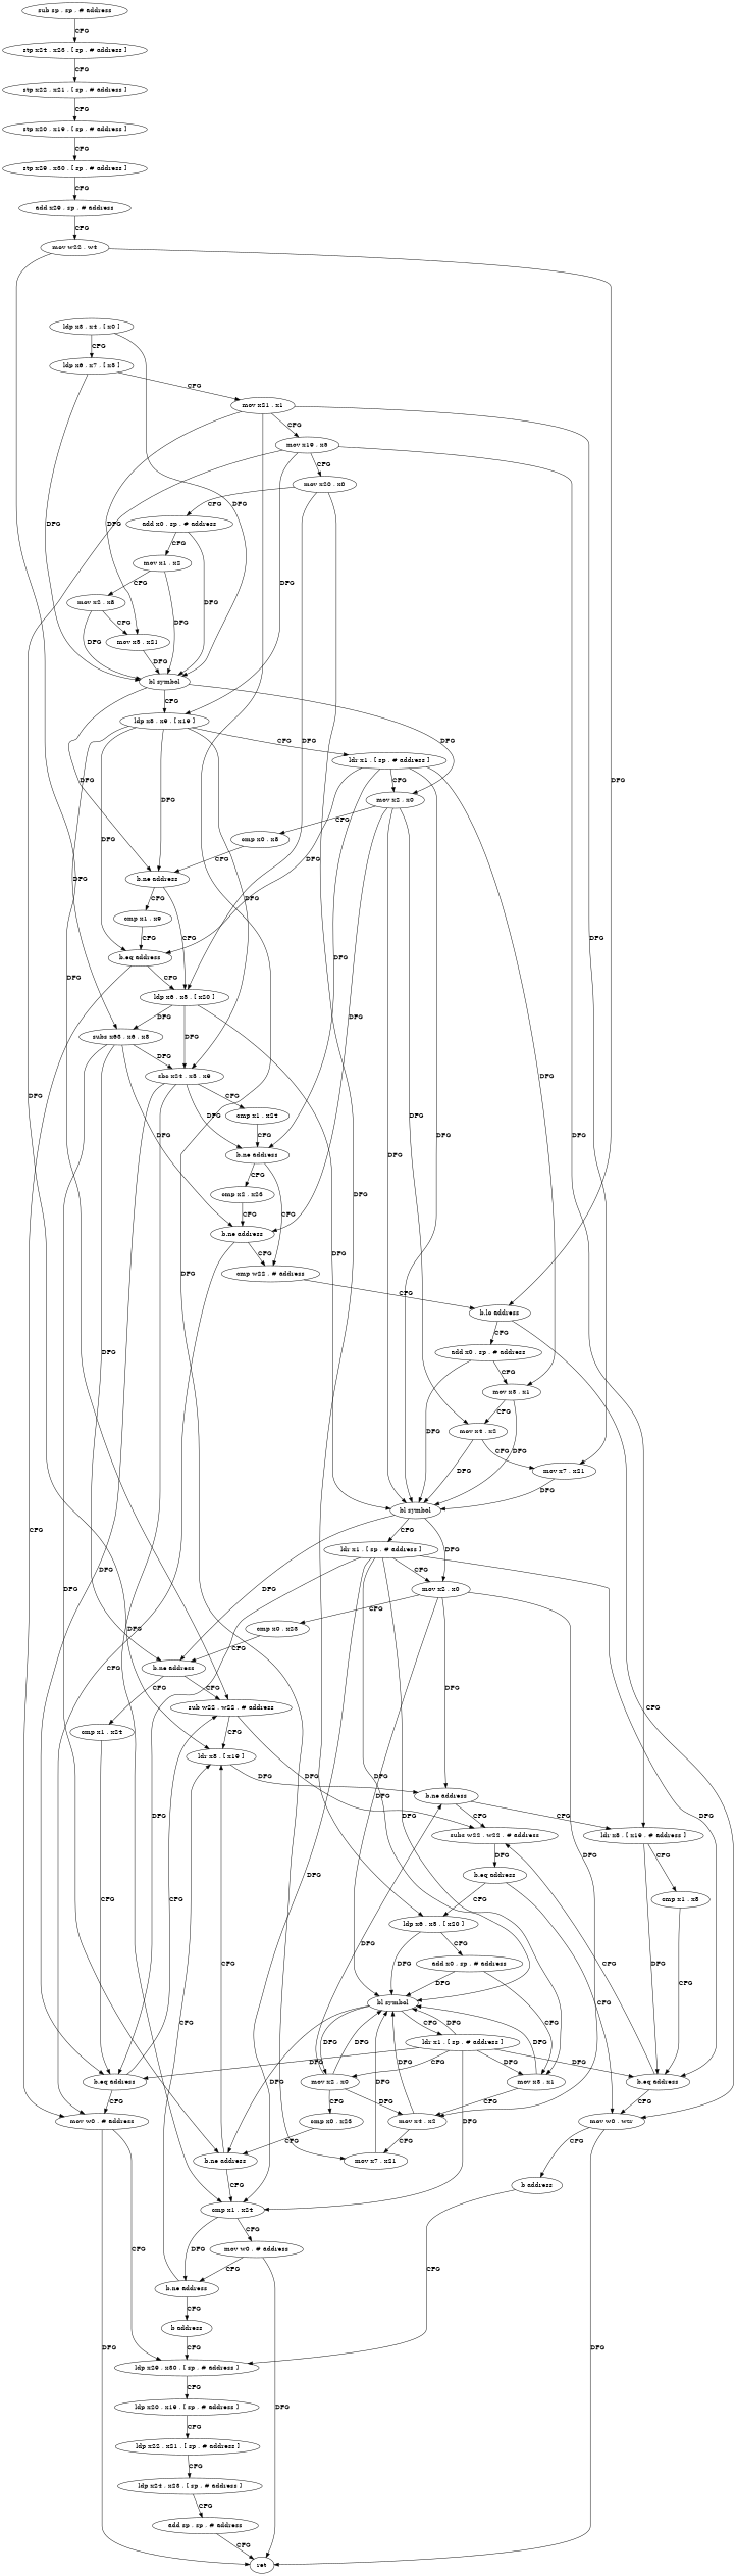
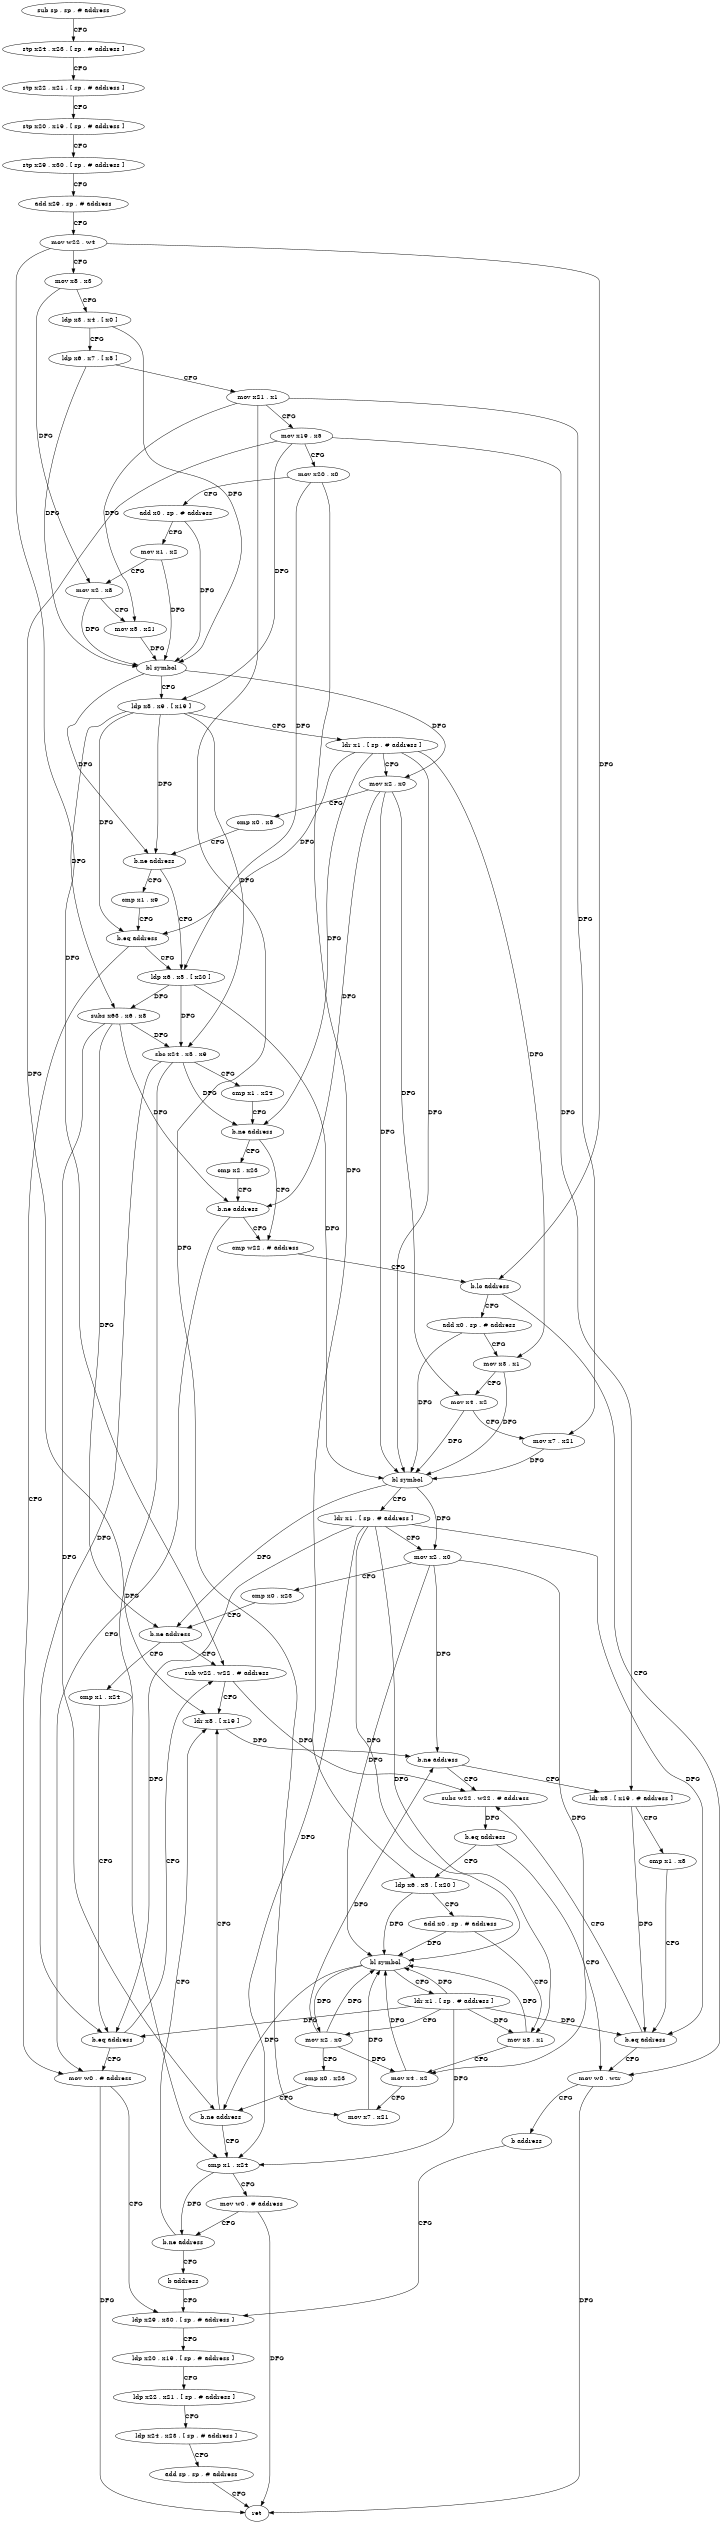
  digraph {
    n1 [label="sub sp , sp , # address"]
    n2 [label="stp x24 , x23 , [ sp , # address ]"]
    n3 [label="stp x22 , x21 , [ sp , # address ]"]
    n4 [label="stp x20 , x19 , [ sp , # address ]"]
    n5 [label="stp x29 , x30 , [ sp , # address ]"]
    n6 [label="add x29 , sp , # address"]
    n7 [label="mov w22 , w4"]
+   n8 [label="mov x8 , x3"]
    n9 [label="b.lo address"]
    n10 [label="sub w22 , w22 , # address"]
    n11 [label="ldp x3 , x4 , [ x0 ]"]
    n12 [label="mov x2 , x8"]
    n13 [label="mov w0 , wzr"]
    n14 [label="add x0 , sp , # address"]
    n15 [label="ldr x8 , [ x19 ]"]
    n16 [label="subs w22 , w22 , # address"]
    n17 [label="ldp x6 , x7 , [ x5 ]"]
    n18 [label="bl symbol"]
    n19 [label="mov x5 , x21"]
    n20 [label="mov x21 , x1"]
    n21 [label="ldp x8 , x9 , [ x19 ]"]
    n22 [label="mov x2 , x0"]
    n23 [label="b.ne address"]
    n24 [label="mov x19 , x5"]
    n25 [label="mov x7 , x21"]
    n26 [label="mov x7 , x21"]
    n27 [label="mov x20 , x0"]
    n28 [label="ldr x8 , [ x19 , # address ]"]
    n29 [label="bl symbol"]
    n30 [label="bl symbol"]
    n31 [label="add x0 , sp , # address"]
    n32 [label="ldp x6 , x5 , [ x20 ]"]
    n33 [label="ldp x6 , x5 , [ x20 ]"]
    n34 [label="ldr x1 , [ sp , # address ]"]
    n35 [label="subs x63 , x6 , x8"]
    n36 [label="sbc x24 , x5 , x9"]
    n37 [label="b.eq address"]
    n38 [label="b.ne address"]
    n39 [label="b.eq address"]
    n40 [label="cmp x1 , x8"]
    n41 [label="mov x1 , x2"]
    n42 [label="add x0 , sp , # address"]
    n43 [label="cmp x0 , x8"]
    n44 [label="b.ne address"]
    n45 [label="mov x4 , x2"]
    n46 [label="cmp x1 , x9"]
    n47 [label="b.ne address"]
    n48 [label="mov x3 , x1"]
    n49 [label="b.ne address"]
    n50 [label="b.ne address"]
    n51 [label="cmp x1 , x24"]
    n52 [label="b.eq address"]
    n53 [label="cmp x1 , x24"]
    n54 [label="mov w0 , # address"]
    n55 [label="cmp w22 , # address"]
    n56 [label="cmp x2 , x23"]
    n57 [label="ldr x1 , [ sp , # address ]"]
    n58 [label="mov x2 , x0"]
    n59 [label="cmp x1 , x24"]
    n60 [label="mov w0 , # address"]
    n61 [label="b.ne address"]
    n62 [label="ldp x29 , x30 , [ sp , # address ]"]
    n63 [label=ret]
    n64 [label="ldp x20 , x19 , [ sp , # address ]"]
    n65 [label="b address"]
    n66 [label="ldp x22 , x21 , [ sp , # address ]"]
    n67 [label="mov x3 , x1"]
    n68 [label="cmp x0 , x23"]
    n69 [label="mov x4 , x2"]
    n70 [label="ldr x1 , [ sp , # address ]"]
    n71 [label="mov x2 , x0"]
    n72 [label="b.eq address"]
    n73 [label="ldp x24 , x23 , [ sp , # address ]"]
    n74 [label="add sp , sp , # address"]
    n75 [label="cmp x0 , x23"]
    n76 [label="b address"]
    n1 -> n2 [label=CFG]
    n2 -> n3 [label=CFG]
    n3 -> n4 [label=CFG]
    n4 -> n5 [label=CFG]
    n5 -> n6 [label=CFG]
    n6 -> n7 [label=CFG]
+   n7 -> n8 [label=CFG]
    n7 -> n9 [label=DFG]
    n7 -> n10 [label=DFG]
+   n8 -> n11 [label=CFG]
+   n8 -> n12 [label=DFG]
    n9 -> n13 [label=CFG]
    n9 -> n14 [label=CFG]
    n10 -> n15 [label=CFG]
    n10 -> n16 [label=DFG]
    n11 -> n17 [label=CFG]
    n11 -> n18 [label=DFG]
    n12 -> n18 [label=DFG]
    n12 -> n19 [label=CFG]
    n13 -> n63 [label=DFG]
    n13 -> n65 [label=CFG]
    n14 -> n29 [label=DFG]
    n14 -> n48 [label=CFG]
    n15 -> n38 [label=DFG]
    n16 -> n72 [label=DFG]
    n17 -> n18 [label=DFG]
    n17 -> n20 [label=CFG]
    n18 -> n21 [label=CFG]
    n18 -> n22 [label=DFG]
    n18 -> n23 [label=DFG]
    n19 -> n18 [label=DFG]
    n20 -> n19 [label=DFG]
    n20 -> n24 [label=CFG]
    n20 -> n25 [label=DFG]
    n20 -> n26 [label=DFG]
    n21 -> n23 [label=DFG]
    n21 -> n34 [label=CFG]
    n21 -> n35 [label=DFG]
    n21 -> n36 [label=DFG]
    n21 -> n37 [label=DFG]
    n22 -> n29 [label=DFG]
    n22 -> n43 [label=CFG]
    n22 -> n44 [label=DFG]
    n22 -> n45 [label=DFG]
    n23 -> n32 [label=CFG]
    n23 -> n46 [label=CFG]
    n24 -> n15 [label=DFG]
    n24 -> n21 [label=DFG]
    n24 -> n27 [label=CFG]
    n24 -> n28 [label=DFG]
    n25 -> n29 [label=DFG]
    n26 -> n30 [label=DFG]
    n27 -> n31 [label=CFG]
    n27 -> n32 [label=DFG]
    n27 -> n33 [label=DFG]
    n28 -> n39 [label=DFG]
    n28 -> n40 [label=CFG]
    n29 -> n49 [label=DFG]
    n29 -> n57 [label=CFG]
    n29 -> n58 [label=DFG]
    n30 -> n50 [label=DFG]
    n30 -> n70 [label=CFG]
    n30 -> n71 [label=DFG]
    n31 -> n18 [label=DFG]
    n31 -> n41 [label=CFG]
    n32 -> n29 [label=DFG]
    n32 -> n35 [label=DFG]
    n32 -> n36 [label=DFG]
    n33 -> n30 [label=DFG]
    n33 -> n42 [label=CFG]
    n34 -> n22 [label=CFG]
    n34 -> n29 [label=DFG]
    n34 -> n37 [label=DFG]
    n34 -> n47 [label=DFG]
    n34 -> n48 [label=DFG]
    n35 -> n36 [label=DFG]
    n35 -> n44 [label=DFG]
    n35 -> n49 [label=DFG]
    n35 -> n50 [label=DFG]
    n36 -> n47 [label=DFG]
    n36 -> n51 [label=CFG]
    n36 -> n52 [label=DFG]
    n36 -> n53 [label=DFG]
    n37 -> n32 [label=CFG]
    n37 -> n54 [label=CFG]
    n38 -> n16 [label=CFG]
    n38 -> n28 [label=CFG]
    n39 -> n13 [label=CFG]
    n39 -> n16 [label=CFG]
    n40 -> n39 [label=CFG]
    n41 -> n12 [label=CFG]
    n41 -> n18 [label=DFG]
    n42 -> n30 [label=DFG]
    n42 -> n67 [label=CFG]
    n43 -> n23 [label=CFG]
    n44 -> n54 [label=CFG]
    n44 -> n55 [label=CFG]
    n45 -> n25 [label=CFG]
    n45 -> n29 [label=DFG]
    n46 -> n37 [label=CFG]
    n47 -> n55 [label=CFG]
    n47 -> n56 [label=CFG]
    n48 -> n29 [label=DFG]
    n48 -> n45 [label=CFG]
    n49 -> n10 [label=CFG]
    n49 -> n59 [label=CFG]
    n50 -> n15 [label=CFG]
    n50 -> n53 [label=CFG]
    n51 -> n47 [label=CFG]
    n52 -> n10 [label=CFG]
    n52 -> n54 [label=CFG]
    n53 -> n60 [label=CFG]
    n53 -> n61 [label=DFG]
    n54 -> n62 [label=CFG]
    n54 -> n63 [label=DFG]
    n55 -> n9 [label=CFG]
    n56 -> n44 [label=CFG]
    n57 -> n30 [label=DFG]
    n57 -> n39 [label=DFG]
    n57 -> n52 [label=DFG]
    n57 -> n53 [label=DFG]
    n57 -> n58 [label=CFG]
    n57 -> n67 [label=DFG]
    n58 -> n30 [label=DFG]
    n58 -> n38 [label=DFG]
    n58 -> n68 [label=CFG]
    n58 -> n69 [label=DFG]
    n59 -> n52 [label=CFG]
    n60 -> n61 [label=CFG]
    n60 -> n63 [label=DFG]
    n61 -> n15 [label=CFG]
    n61 -> n76 [label=CFG]
    n62 -> n64 [label=CFG]
    n64 -> n66 [label=CFG]
    n65 -> n62 [label=CFG]
    n66 -> n73 [label=CFG]
    n67 -> n30 [label=DFG]
    n67 -> n69 [label=CFG]
    n68 -> n49 [label=CFG]
    n69 -> n26 [label=CFG]
    n69 -> n30 [label=DFG]
    n70 -> n30 [label=DFG]
    n70 -> n39 [label=DFG]
    n70 -> n52 [label=DFG]
    n70 -> n53 [label=DFG]
    n70 -> n67 [label=DFG]
    n70 -> n71 [label=CFG]
    n71 -> n30 [label=DFG]
    n71 -> n38 [label=DFG]
    n71 -> n69 [label=DFG]
    n71 -> n75 [label=CFG]
    n72 -> n13 [label=CFG]
    n72 -> n33 [label=CFG]
    n73 -> n74 [label=CFG]
    n74 -> n63 [label=CFG]
    n75 -> n50 [label=CFG]
    n76 -> n62 [label=CFG]
  }
